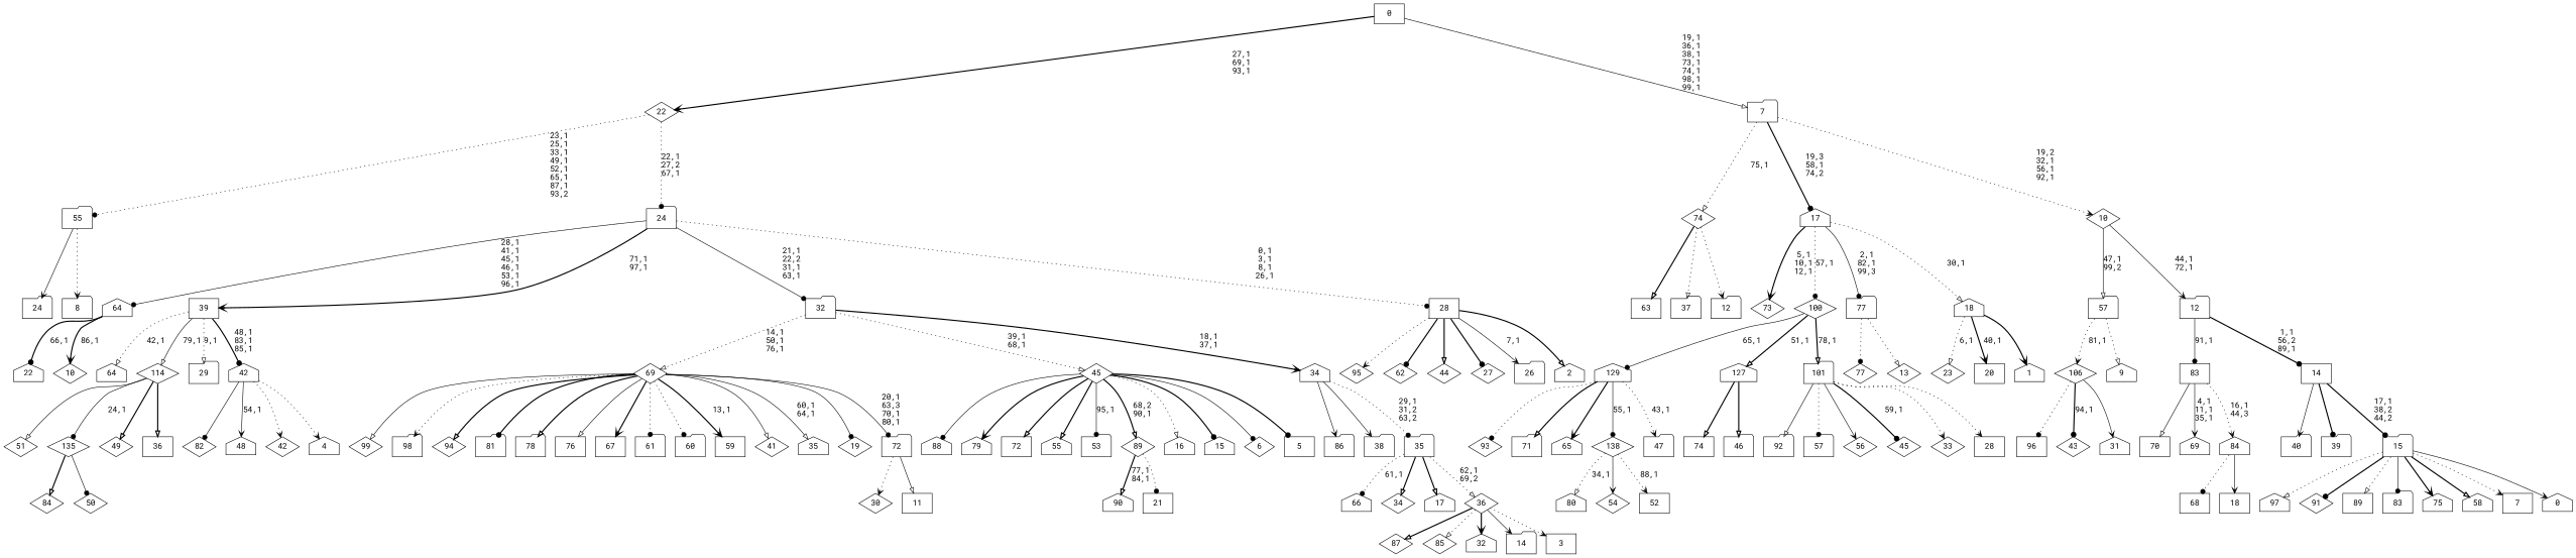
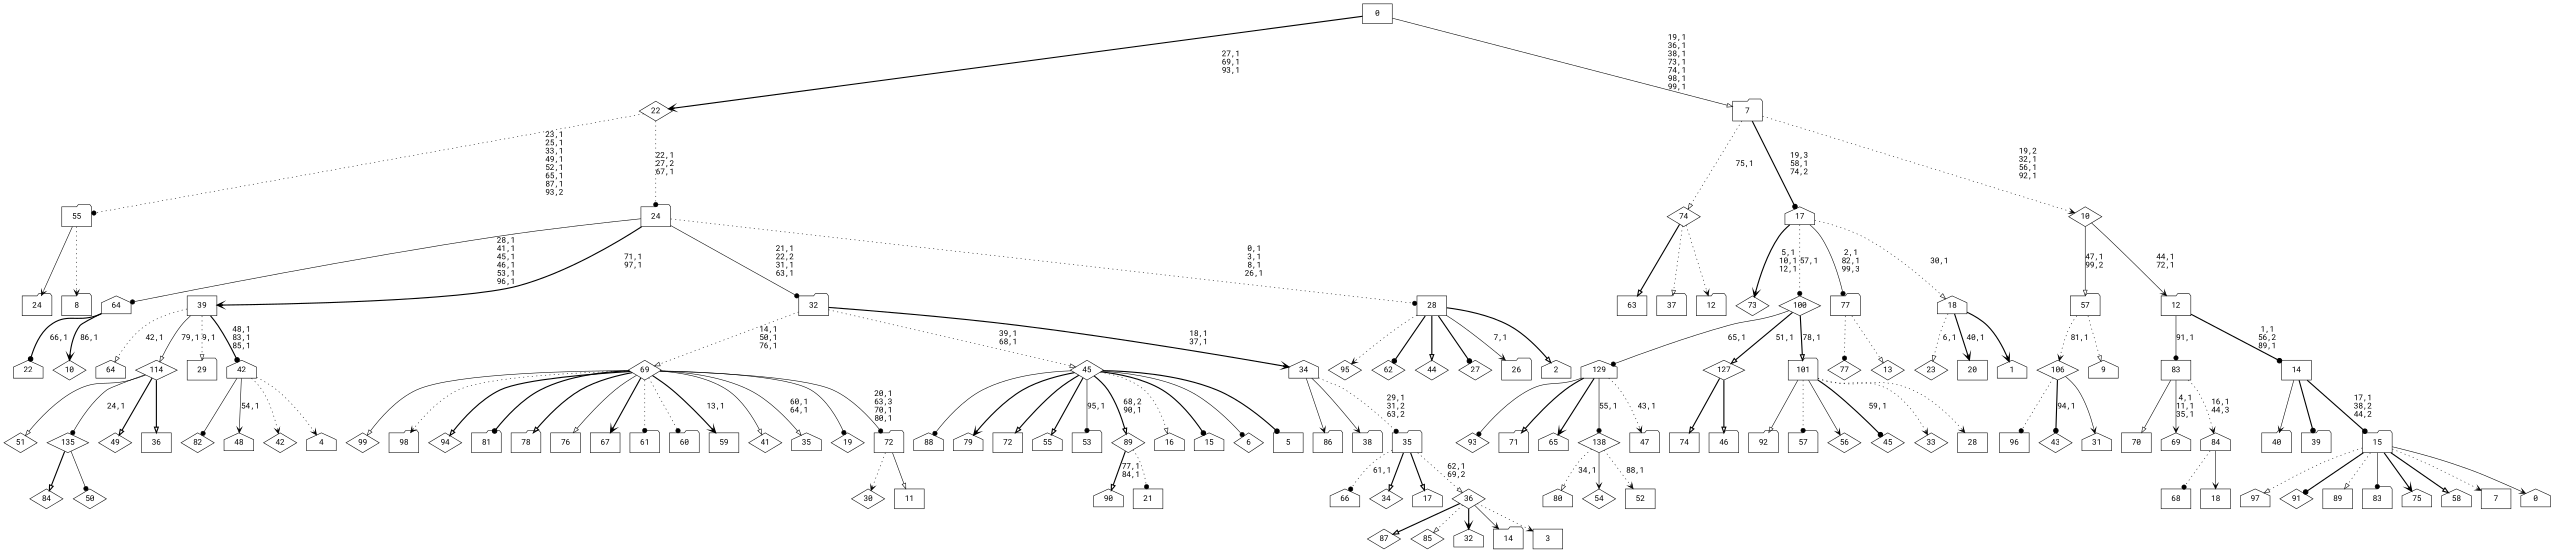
  digraph {
    fontname="Roboto Mono"
    node [fontname="Roboto Mono" shape=diamond]
    edge [arrowhead=onormal fontname="Roboto Mono" style=bold]
    n1 [label=99]
    n2 [label=98 shape=folder]
    n3 [label=97 shape=house]
    n4 [label=96 shape=box]
    n5 [label=95]
    n6 [label=94]
    n7 [label=93]
    n8 [label=92 shape=folder]
    n9 [label=91]
    n10 [label=90 shape=house]
    n11 [label=89 shape=box]
    n12 [label=88 shape=house]
    n13 [label=87]
    n14 [label=86 shape=folder]
    n15 [label=85]
    n16 [label=84]
    n17 [label=83 shape=folder]
    n18 [label=82]
    n19 [label=81 shape=folder]
    n20 [label=80 shape=house]
    n21 [label=79 shape=house]
    n22 [label=78 shape=folder]
    n23 [label=77]
    n24 [label=76 shape=box]
    n25 [label=75 shape=house]
    n26 [label=74 shape=box]
    n27 [label=73]
    n28 [label=72 shape=box]
    n29 [label=71 shape=folder]
    n30 [label=70 shape=box]
    n31 [label=69 shape=house]
    n32 [label=68 shape=box]
    n33 [label=67 shape=box]
    n34 [label=66 shape=house]
    n35 [label=65 shape=house]
    n36 [label=64 shape=house]
    n37 [label=63 shape=box]
    n38 [label=62]
    n39 [label=61 shape=folder]
    n40 [label=60 shape=folder]
    n41 [label=59 shape=box]
    n42 [label=58 shape=house]
    n43 [label=57 shape=folder]
    n44 [label=56]
    n45 [label=55 shape=house]
    n46 [label=54]
    n47 [label=53 shape=folder]
    n48 [label=52 shape=box]
    138
    n50 [label=51]
    n51 [label=50]
    135
    n53 [label=49]
    n54 [label=48 shape=house]
    n55 [label=47 shape=folder]
    129 [shape=house]
    n57 [label=46 shape=folder]
-   127 [shape=house]
+   127
    n59 [label=45]
    n60 [label=44]
    n61 [label=43]
    n62 [label=42]
    n63 [label=41]
    n64 [label=40 shape=folder]
    n65 [label=39 shape=folder]
    n66 [label=38 shape=folder]
    n67 [label=37 shape=folder]
    n68 [label=36 shape=box]
    114
    n70 [label=35 shape=house]
    n71 [label=34]
    n72 [label=33]
    n73 [label=32 shape=house]
    n74 [label=31 shape=house]
    106
    n76 [label=30]
    n77 [label=29 shape=folder]
    n78 [label=28 shape=box]
    101 [shape=folder]
    100
    n81 [label=27]
    n82 [label=26 shape=folder]
    n83 [label=24 shape=folder]
    n84 [label=23]
    n85 [label=22 shape=house]
    n86 [label=21 shape=box]
    89
    n88 [label=20 shape=box]
    n89 [label=19]
    n90 [label=18 shape=box]
    84 [shape=house]
    83 [shape=box]
    n93 [label=17 shape=house]
    n94 [label=16 shape=house]
    n95 [label=15 shape=house]
    n96 [label=14 shape=folder]
    n97 [label=13]
    77 [shape=folder]
    n99 [label=12 shape=folder]
    74
    n101 [label=11 shape=box]
    72 [shape=folder]
    69
    n104 [label=10]
    64 [shape=house]
    n106 [label=9 shape=house]
    57 [shape=folder]
    n108 [label=8 shape=folder]
    55 [shape=folder]
    n110 [label=7 shape=box]
    n111 [label=6]
    n112 [label=5 shape=box]
    45
    n114 [label=4 shape=house]
    42 [shape=house]
    39 [shape=box]
    n117 [label=3 shape=box]
    36
    35 [shape=folder]
    34 [shape=house]
    32 [shape=folder]
    n122 [label=2 shape=house]
    28 [shape=box]
    24 [shape=folder]
    22
    n126 [label=1 shape=house]
    18 [shape=house]
    17 [shape=house]
    n129 [label=0 shape=house]
    15 [shape=folder]
    14 [shape=box]
    12 [shape=folder]
    10
    7 [shape=folder]
    0 [shape=box]
    138 -> n20 [label="34,1" style=dotted]
    138 -> n46 [arrowhead=vee style=solid]
    138 -> n48 [arrowhead=vee label="88,1" style=dotted]
    135 -> n16
    135 -> n51 [arrowhead=dot style=solid]
-   129 -> n7 [arrowhead=dot style=dotted]
+   129 -> n7 [arrowhead=dot style=solid]
    129 -> n29
    129 -> n35 [arrowhead=vee]
    129 -> 138 [arrowhead=dot label="55,1" style=solid]
    129 -> n55 [arrowhead=vee label="43,1" style=dotted]
    127 -> n26
    127 -> n57
    114 -> n50 [style=solid]
    114 -> 135 [arrowhead=dot label="24,1" style=solid]
    114 -> n53
    114 -> n68
    106 -> n4 [arrowhead=dot style=dotted]
    106 -> n61 [arrowhead=dot label="94,1"]
    106 -> n74 [arrowhead=vee style=solid]
    101 -> n8 [style=solid]
    101 -> n43 [arrowhead=dot style=dotted]
    101 -> n44 [arrowhead=vee style=solid]
    101 -> n59 [arrowhead=dot label="59,1"]
    101 -> n72 [arrowhead=vee style=dotted]
    101 -> n78 [arrowhead=vee style=dotted]
    100 -> 129 [arrowhead=dot label="65,1" style=solid]
    100 -> 127 [label="51,1"]
    100 -> 101 [label="78,1"]
    89 -> n10 [label="77,1\n84,1"]
    89 -> n86 [arrowhead=dot style=dotted]
    84 -> n32 [arrowhead=dot style=dotted]
    84 -> n90 [arrowhead=vee style=solid]
    83 -> n30 [style=solid]
    83 -> n31 [arrowhead=vee label="4,1\n11,1\n35,1" style=solid]
    83 -> 84 [arrowhead=vee label="16,1\n44,3" style=dotted]
    77 -> n23 [arrowhead=dot style=dotted]
    77 -> n97 [style=dotted]
    74 -> n37
    74 -> n67 [style=dotted]
    74 -> n99 [arrowhead=vee style=dotted]
    72 -> n76 [arrowhead=vee style=dotted]
    72 -> n101 [style=solid]
    69 -> n1 [style=solid]
    69 -> n2 [arrowhead=vee style=dotted]
    69 -> n6
    69 -> n19 [arrowhead=dot]
    69 -> n22
    69 -> n24 [style=solid]
    69 -> n33 [arrowhead=vee]
    69 -> n39 [arrowhead=dot style=dotted]
    69 -> n40 [arrowhead=dot style=dotted]
    69 -> n41 [arrowhead=vee label="13,1"]
    69 -> n63 [style=solid]
    69 -> n70 [label="60,1\n64,1" style=solid]
    69 -> n89 [arrowhead=dot style=solid]
    69 -> 72 [arrowhead=dot label="20,1\n63,3\n70,1\n80,1" style=solid]
    64 -> n85 [arrowhead=dot label="66,1"]
    64 -> n104 [arrowhead=vee label="86,1"]
    57 -> 106 [arrowhead=vee label="81,1" style=dotted]
    57 -> n106 [style=dotted]
    55 -> n83 [arrowhead=vee style=solid]
    55 -> n108 [arrowhead=vee style=dotted]
    45 -> n12 [arrowhead=dot style=solid]
    45 -> n21 [arrowhead=vee]
    45 -> n28
    45 -> n45
    45 -> n47 [arrowhead=dot label="95,1" style=solid]
    45 -> 89 [label="68,2\n90,1"]
    45 -> n94 [style=dotted]
    45 -> n95 [arrowhead=dot]
    45 -> n111 [arrowhead=dot style=solid]
    45 -> n112 [arrowhead=dot]
    42 -> n18 [arrowhead=dot style=solid]
    42 -> n54 [arrowhead=vee label="54,1" style=solid]
    42 -> n62 [arrowhead=vee style=dotted]
    42 -> n114 [arrowhead=vee style=dotted]
    39 -> n36 [label="42,1" style=dotted]
    39 -> 114 [label="79,1" style=solid]
    39 -> n77 [label="9,1" style=dotted]
    39 -> 42 [arrowhead=dot label="48,1\n83,1\n85,1"]
    36 -> n13
    36 -> n15 [style=dotted]
    36 -> n73 [arrowhead=vee]
    36 -> n96 [arrowhead=vee style=solid]
    36 -> n117 [arrowhead=vee style=dotted]
    35 -> n34 [arrowhead=dot label="61,1" style=dotted]
    35 -> n71
    35 -> n93
    35 -> 36 [label="62,1\n69,2" style=dotted]
    34 -> n14 [arrowhead=vee style=solid]
    34 -> n66 [arrowhead=vee style=solid]
    34 -> 35 [arrowhead=dot label="29,1\n31,2\n63,2" style=dotted]
    32 -> 69 [label="14,1\n50,1\n76,1" style=dotted]
    32 -> 45 [label="39,1\n68,1" style=dotted]
    32 -> 34 [arrowhead=vee label="18,1\n37,1"]
    28 -> n5 [arrowhead=vee style=dotted]
    28 -> n38 [arrowhead=dot]
    28 -> n60
    28 -> n81 [arrowhead=dot]
    28 -> n82 [arrowhead=vee label="7,1" style=solid]
    28 -> n122
    24 -> 64 [arrowhead=dot label="28,1\n41,1\n45,1\n46,1\n53,1\n96,1" style=solid]
    24 -> 39 [arrowhead=vee label="71,1\n97,1"]
    24 -> 32 [arrowhead=dot label="21,1\n22,2\n31,1\n63,1" style=solid]
    24 -> 28 [arrowhead=dot label="0,1\n3,1\n8,1\n26,1" style=dotted]
    22 -> 55 [arrowhead=dot label="23,1\n25,1\n33,1\n49,1\n52,1\n65,1\n87,1\n93,2" style=dotted]
    22 -> 24 [arrowhead=dot label="22,1\n27,2\n67,1" style=dotted]
    18 -> n84 [label="6,1" style=dotted]
    18 -> n88 [arrowhead=vee label="40,1"]
    18 -> n126 [arrowhead=vee]
    17 -> n27 [arrowhead=vee label="5,1\n10,1\n12,1"]
    17 -> 100 [arrowhead=dot label="57,1" style=dotted]
    17 -> 77 [arrowhead=dot label="2,1\n82,1\n99,3" style=solid]
    17 -> 18 [label="30,1" style=dotted]
    15 -> n3 [style=dotted]
    15 -> n9 [arrowhead=dot]
    15 -> n11 [style=dotted]
    15 -> n17 [arrowhead=dot style=solid]
    15 -> n25 [arrowhead=vee]
    15 -> n42
    15 -> n110 [arrowhead=vee style=dotted]
    15 -> n129 [arrowhead=vee style=solid]
    14 -> n64 [arrowhead=vee style=solid]
    14 -> n65 [arrowhead=dot]
    14 -> 15 [arrowhead=dot label="17,1\n38,2\n44,2"]
    12 -> 83 [arrowhead=dot label="91,1" style=solid]
    12 -> 14 [arrowhead=dot label="1,1\n56,2\n89,1"]
    10 -> 57 [label="47,1\n99,2" style=solid]
    10 -> 12 [arrowhead=vee label="44,1\n72,1" style=solid]
    7 -> 74 [label="75,1" style=dotted]
    7 -> 17 [arrowhead=dot label="19,3\n58,1\n74,2"]
    7 -> 10 [arrowhead=vee label="19,2\n32,1\n56,1\n92,1" style=dotted]
    0 -> 22 [arrowhead=vee label="27,1\n69,1\n93,1"]
    0 -> 7 [label="19,1\n36,1\n38,1\n73,1\n74,1\n98,1\n99,1" style=solid]
  }
